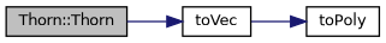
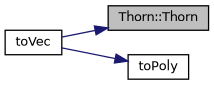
  digraph {
    rankdir=LR
    node [color=black fillcolor=white fontname=Helvetica fontsize=10 shape=record style=filled]
    edge [color=midnightblue fontname=Helvetica fontsize=10 labelfontname=Helvetica labelfontsize=10 style=solid]
    n1 [fillcolor=grey75 fontcolor=black height=0.2 label="Thorn::Thorn" width=0.4]
    n2 [height=0.2 label=toVec width=0.4]
    n3 [height=0.2 label=toPoly width=0.4]
-   n1 -> n2
+   n2 -> n1
    n2 -> n3
  }
